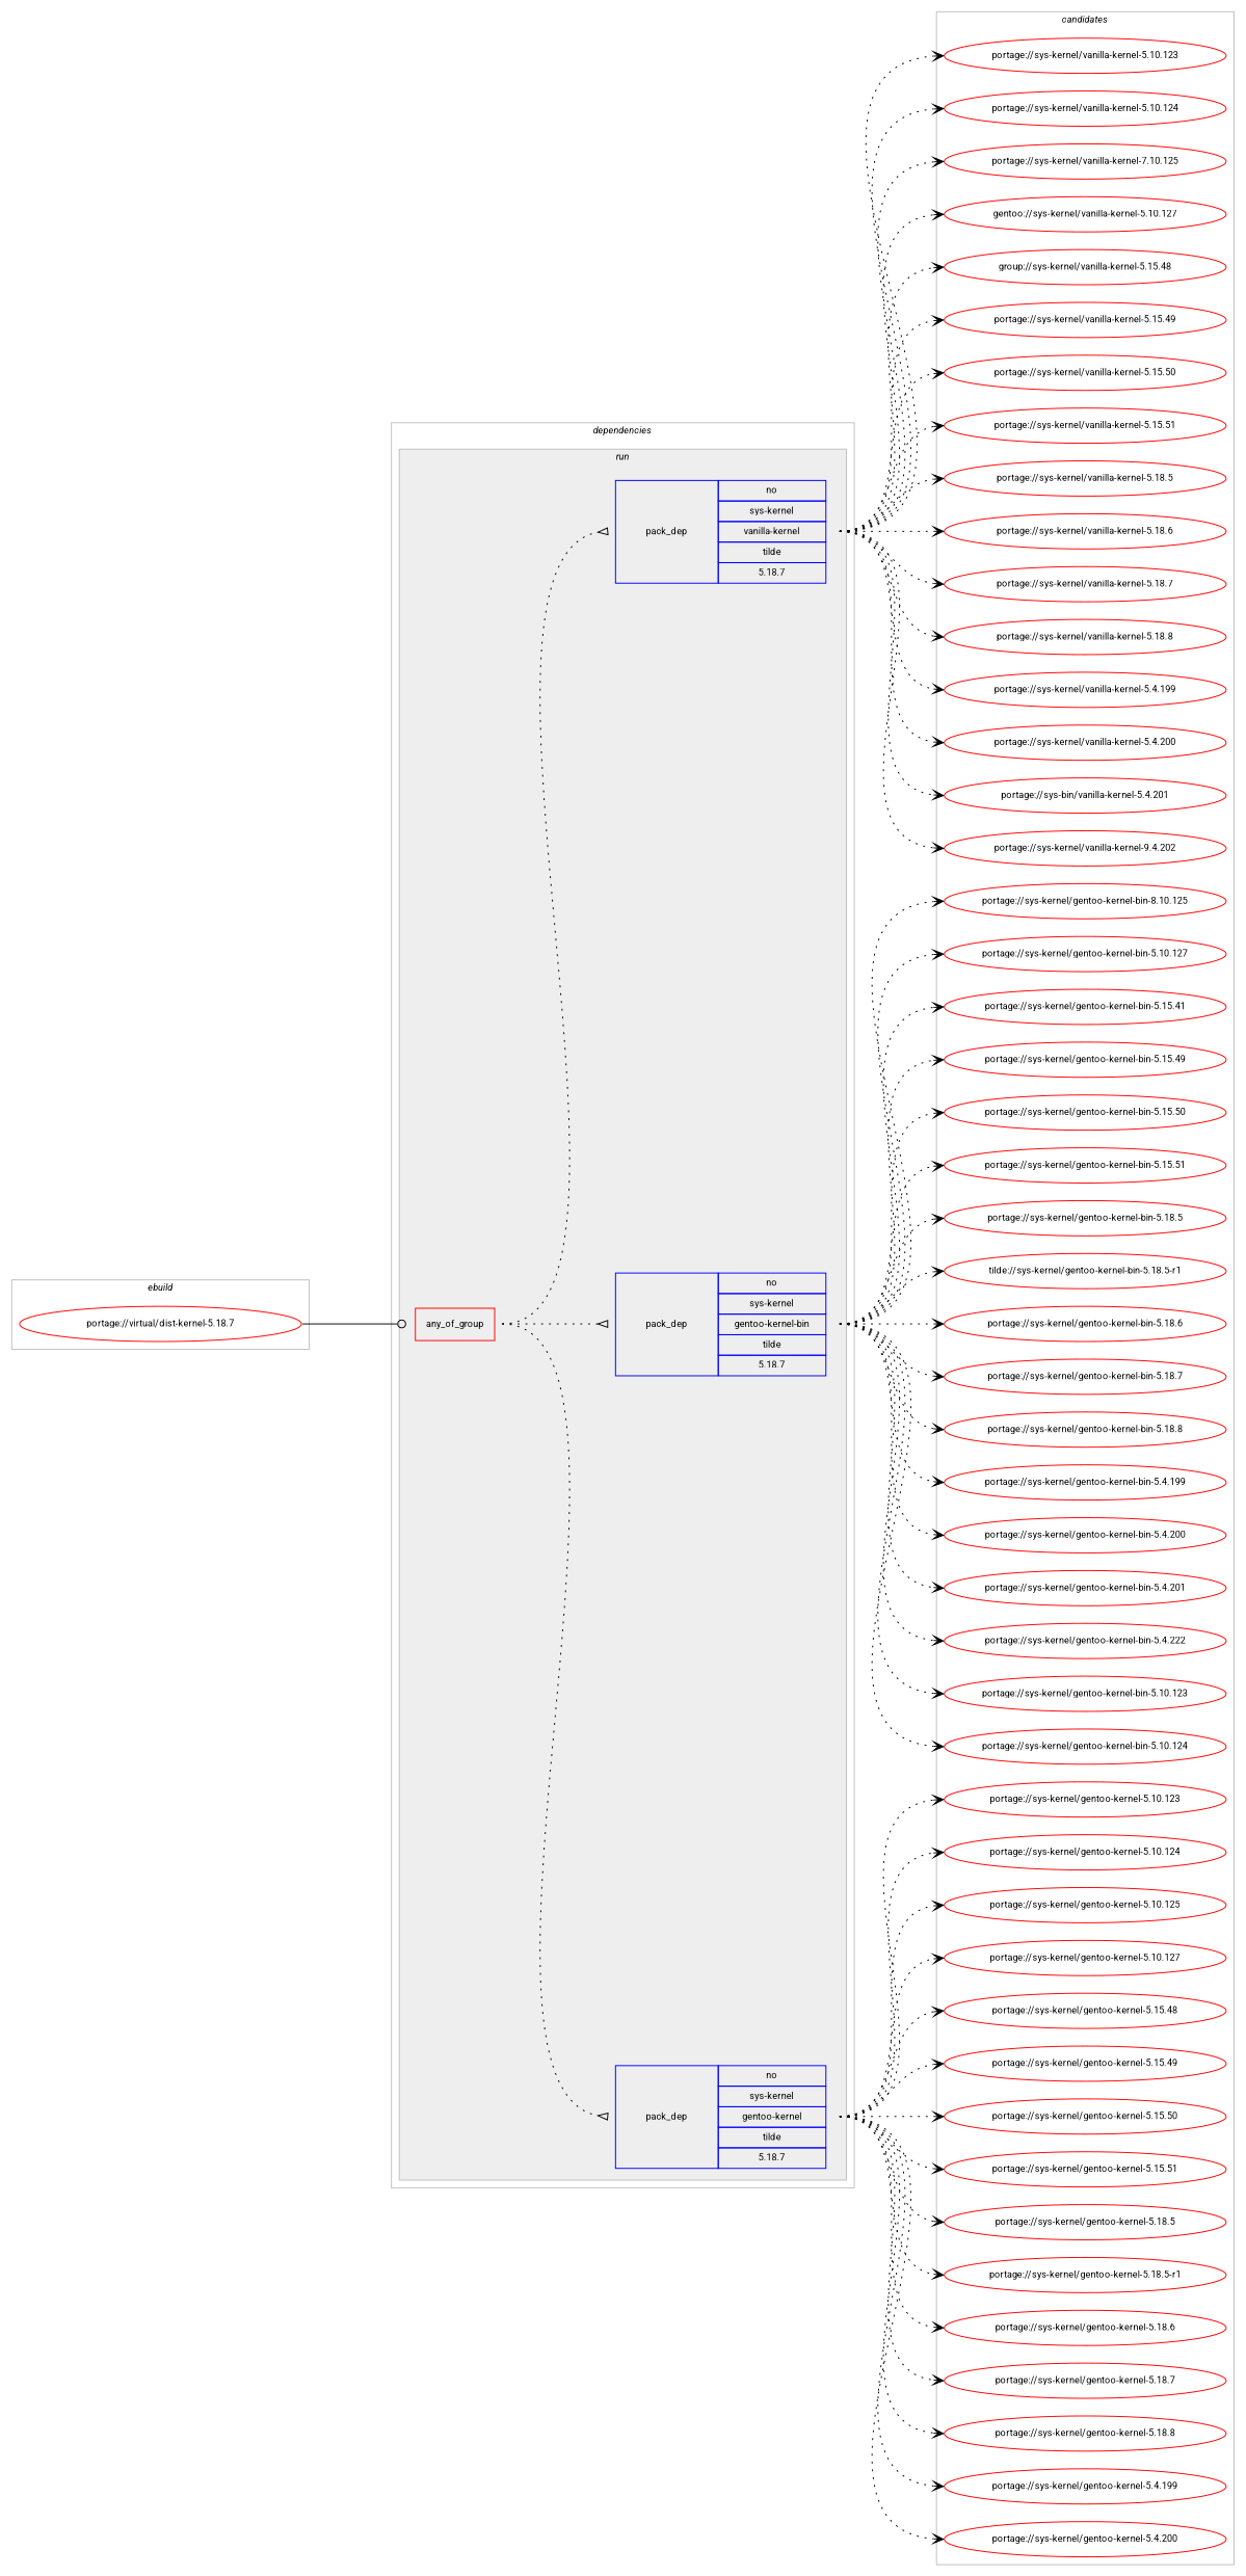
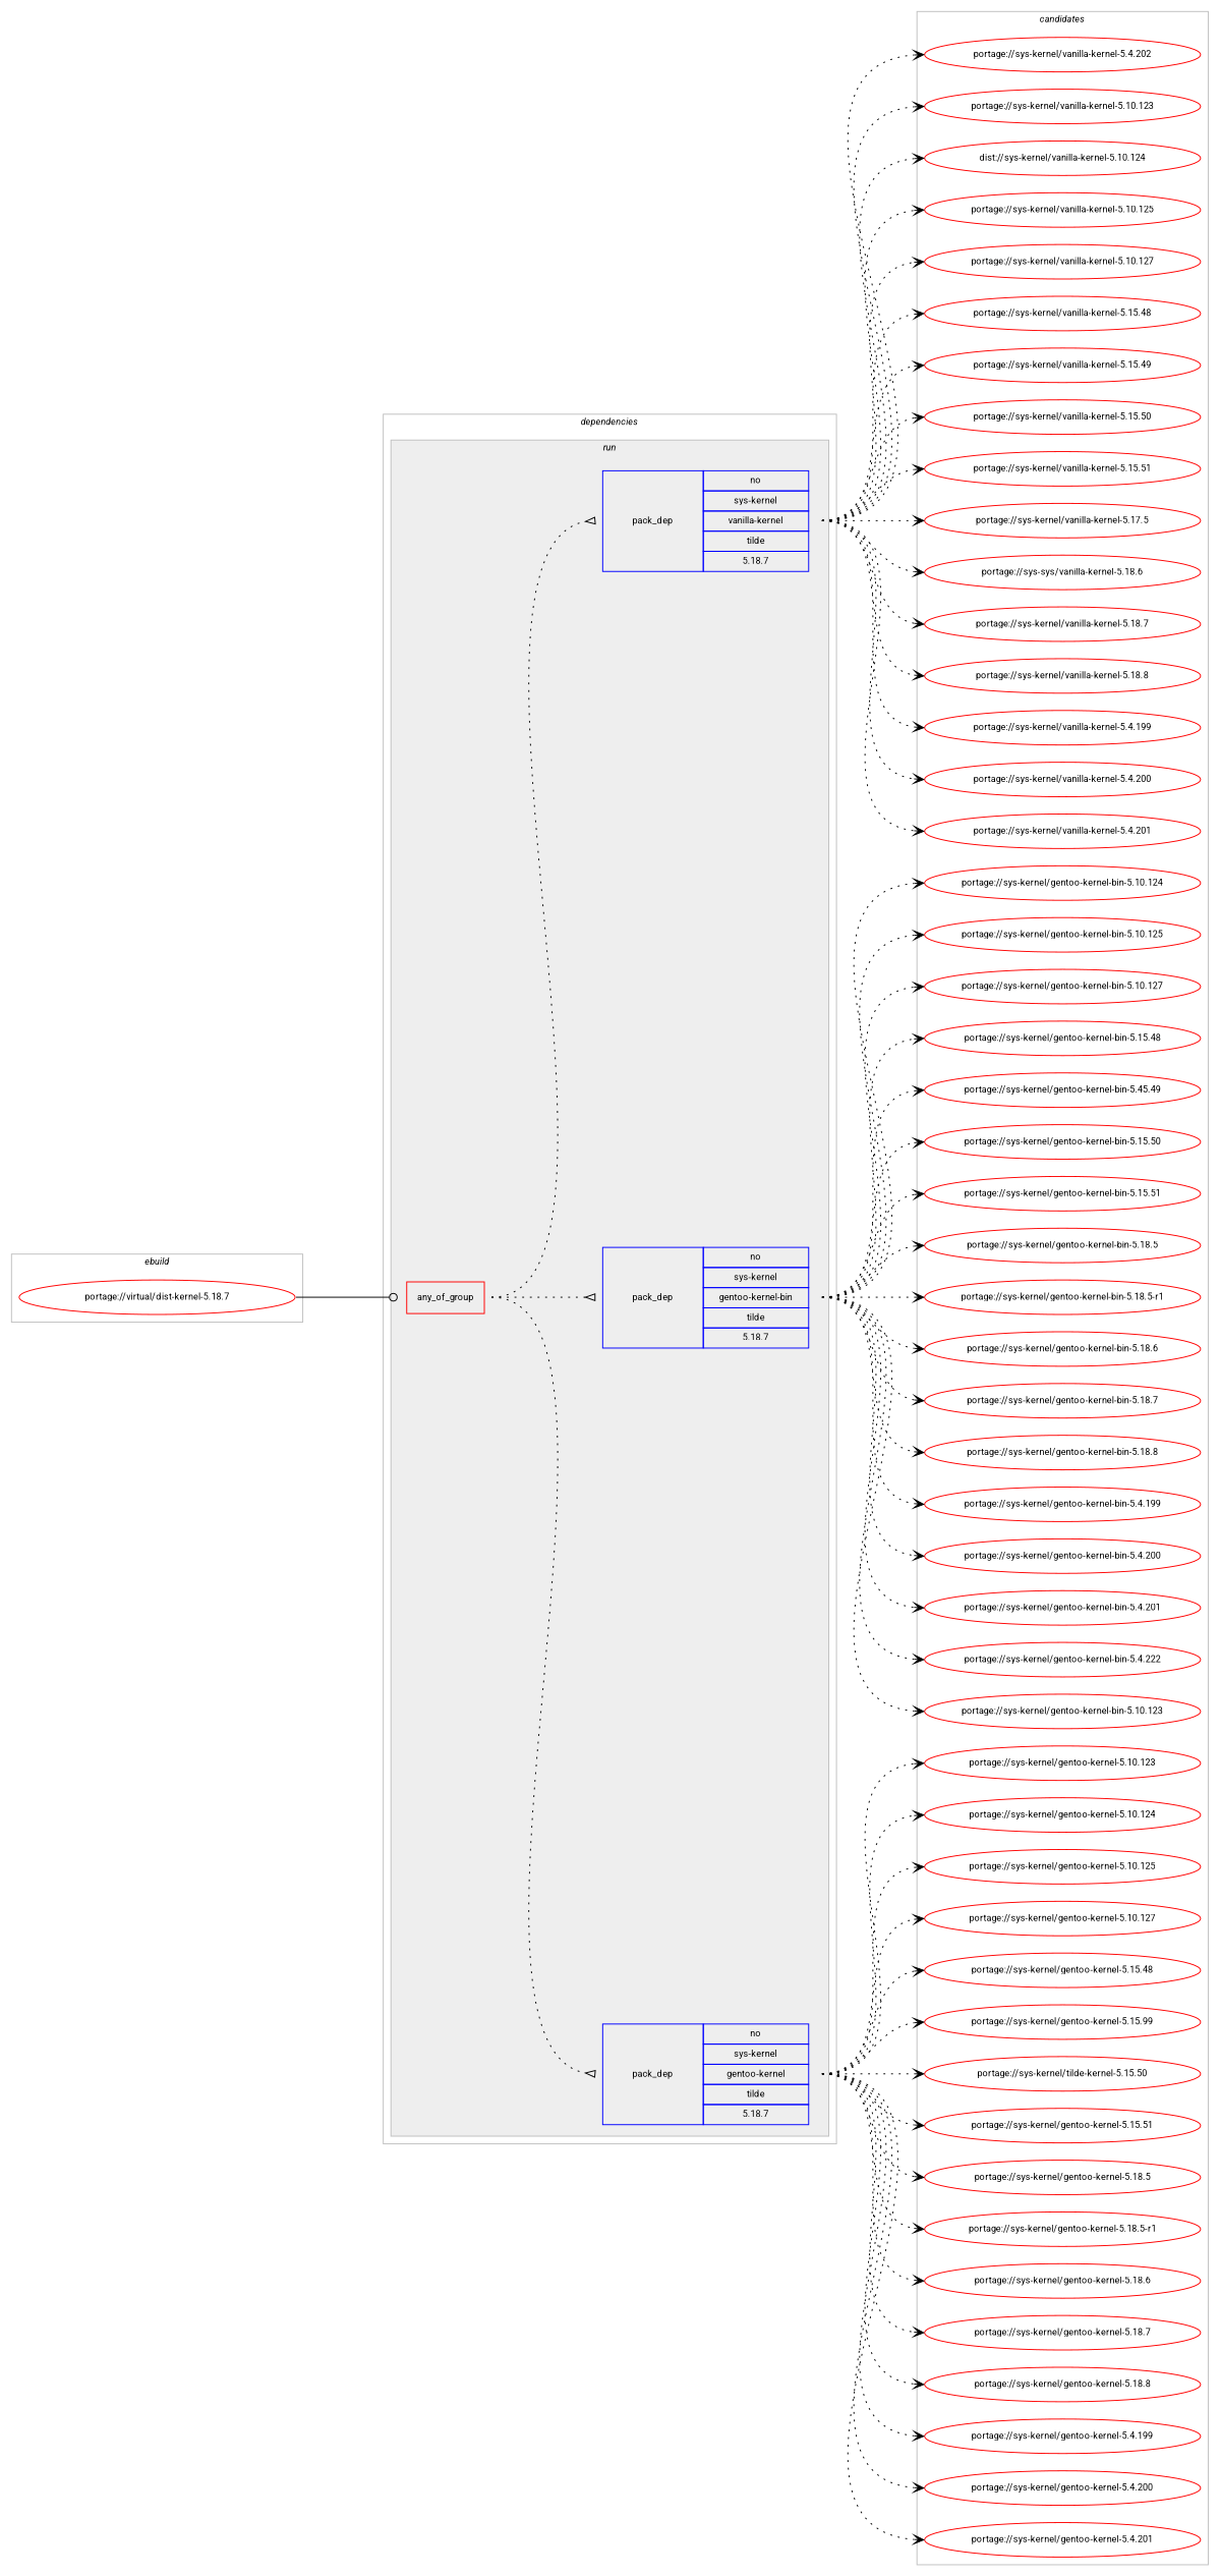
  digraph {
    compound=true
    concentrate=true
    fontname=Roboto
    fontsize=10
    newrank=true
    rankdir=LR
    ranksep=1.5
    node [color=red fontname=Roboto fontsize=10]
    edge [arrowhead=vee fontname=Roboto headport=w style=dotted tailport=e weight=100]
    n1 [label="portage://virtual/dist-kernel-5.18.7" width=4]
    n2 [color=blue label=<<TABLE BORDER="0" CELLBORDER="1" CELLSPACING="0" CELLPADDING="4" WIDTH="220"><TR><TD ROWSPAN="6" CELLPADDING="30">pack_dep</TD></TR><TR><TD WIDTH="110">no</TD></TR><TR><TD>sys-kernel</TD></TR><TR><TD>gentoo-kernel</TD></TR><TR><TD>tilde</TD></TR><TR><TD>5.18.7</TD></TR></TABLE>> shape=none]
    n3 [color=blue label=<<TABLE BORDER="0" CELLBORDER="1" CELLSPACING="0" CELLPADDING="4" WIDTH="220"><TR><TD ROWSPAN="6" CELLPADDING="30">pack_dep</TD></TR><TR><TD WIDTH="110">no</TD></TR><TR><TD>sys-kernel</TD></TR><TR><TD>gentoo-kernel-bin</TD></TR><TR><TD>tilde</TD></TR><TR><TD>5.18.7</TD></TR></TABLE>> shape=none]
    n4 [color=blue label=<<TABLE BORDER="0" CELLBORDER="1" CELLSPACING="0" CELLPADDING="4" WIDTH="220"><TR><TD ROWSPAN="6" CELLPADDING="30">pack_dep</TD></TR><TR><TD WIDTH="110">no</TD></TR><TR><TD>sys-kernel</TD></TR><TR><TD>vanilla-kernel</TD></TR><TR><TD>tilde</TD></TR><TR><TD>5.18.7</TD></TR></TABLE>> shape=none]
    n5 [label=<<TABLE BORDER="0" CELLBORDER="1" CELLSPACING="0" CELLPADDING="4"><TR><TD CELLPADDING="10">any_of_group</TD></TR></TABLE>> shape=none]
    n6 [label="portage://sys-kernel/gentoo-kernel-5.10.123" width=4]
    n7 [label="portage://sys-kernel/gentoo-kernel-5.10.124" width=4]
    n8 [label="portage://sys-kernel/gentoo-kernel-5.10.125" width=4]
    n9 [label="portage://sys-kernel/gentoo-kernel-5.10.127" width=4]
    n10 [label="portage://sys-kernel/gentoo-kernel-5.15.48" width=4]
-   n11 [label="portage://sys-kernel/gentoo-kernel-5.15.49" width=4]
-   n12 [label="portage://sys-kernel/gentoo-kernel-5.15.50" width=4]
+   n11 [label="portage://sys-kernel/gentoo-kernel-5.15.99" width=4]
+   n12 [label="portage://sys-kernel/tilde-kernel-5.15.50" width=4]
    n13 [label="portage://sys-kernel/gentoo-kernel-5.15.51" width=4]
    n14 [label="portage://sys-kernel/gentoo-kernel-5.18.5" width=4]
    n15 [label="portage://sys-kernel/gentoo-kernel-5.18.5-r1" width=4]
    n16 [label="portage://sys-kernel/gentoo-kernel-5.18.6" width=4]
    n17 [label="portage://sys-kernel/gentoo-kernel-5.18.7" width=4]
    n18 [label="portage://sys-kernel/gentoo-kernel-5.18.8" width=4]
    n19 [label="portage://sys-kernel/gentoo-kernel-5.4.199" width=4]
    n20 [label="portage://sys-kernel/gentoo-kernel-5.4.200" width=4]
+   n21 [label="portage://sys-kernel/gentoo-kernel-5.4.201" width=4]
    n22 [label="portage://sys-kernel/gentoo-kernel-bin-5.10.123" width=4]
    n23 [label="portage://sys-kernel/gentoo-kernel-bin-5.10.124" width=4]
-   n24 [label="portage://sys-kernel/gentoo-kernel-bin-8.10.125" width=4]
+   n24 [label="portage://sys-kernel/gentoo-kernel-bin-5.10.125" width=4]
    n25 [label="portage://sys-kernel/gentoo-kernel-bin-5.10.127" width=4]
-   n26 [label="portage://sys-kernel/gentoo-kernel-bin-5.15.41" width=4]
-   n27 [label="portage://sys-kernel/gentoo-kernel-bin-5.15.49" width=4]
+   n26 [label="portage://sys-kernel/gentoo-kernel-bin-5.15.48" width=4]
+   n27 [label="portage://sys-kernel/gentoo-kernel-bin-5.45.49" width=4]
    n28 [label="portage://sys-kernel/gentoo-kernel-bin-5.15.50" width=4]
    n29 [label="portage://sys-kernel/gentoo-kernel-bin-5.15.51" width=4]
    n30 [label="portage://sys-kernel/gentoo-kernel-bin-5.18.5" width=4]
-   n31 [label="tilde://sys-kernel/gentoo-kernel-bin-5.18.5-r1" width=4]
+   n31 [label="portage://sys-kernel/gentoo-kernel-bin-5.18.5-r1" width=4]
    n32 [label="portage://sys-kernel/gentoo-kernel-bin-5.18.6" width=4]
    n33 [label="portage://sys-kernel/gentoo-kernel-bin-5.18.7" width=4]
    n34 [label="portage://sys-kernel/gentoo-kernel-bin-5.18.8" width=4]
    n35 [label="portage://sys-kernel/gentoo-kernel-bin-5.4.199" width=4]
    n36 [label="portage://sys-kernel/gentoo-kernel-bin-5.4.200" width=4]
    n37 [label="portage://sys-kernel/gentoo-kernel-bin-5.4.201" width=4]
    n38 [label="portage://sys-kernel/gentoo-kernel-bin-5.4.222" width=4]
    n39 [label="portage://sys-kernel/vanilla-kernel-5.10.123" width=4]
-   n40 [label="portage://sys-kernel/vanilla-kernel-5.10.124" width=4]
-   n41 [label="portage://sys-kernel/vanilla-kernel-7.10.125" width=4]
-   n42 [label="gentoo://sys-kernel/vanilla-kernel-5.10.127" width=4]
-   n43 [label="group://sys-kernel/vanilla-kernel-5.15.48" width=4]
+   n40 [label="dist://sys-kernel/vanilla-kernel-5.10.124" width=4]
+   n41 [label="portage://sys-kernel/vanilla-kernel-5.10.125" width=4]
+   n42 [label="portage://sys-kernel/vanilla-kernel-5.10.127" width=4]
+   n43 [label="portage://sys-kernel/vanilla-kernel-5.15.48" width=4]
    n44 [label="portage://sys-kernel/vanilla-kernel-5.15.49" width=4]
    n45 [label="portage://sys-kernel/vanilla-kernel-5.15.50" width=4]
    n46 [label="portage://sys-kernel/vanilla-kernel-5.15.51" width=4]
-   n47 [label="portage://sys-kernel/vanilla-kernel-5.18.5" width=4]
-   n48 [label="portage://sys-kernel/vanilla-kernel-5.18.6" width=4]
+   n47 [label="portage://sys-kernel/vanilla-kernel-5.17.5" width=4]
+   n48 [label="portage://sys-sys/vanilla-kernel-5.18.6" width=4]
    n49 [label="portage://sys-kernel/vanilla-kernel-5.18.7" width=4]
    n50 [label="portage://sys-kernel/vanilla-kernel-5.18.8" width=4]
    n51 [label="portage://sys-kernel/vanilla-kernel-5.4.199" width=4]
    n52 [label="portage://sys-kernel/vanilla-kernel-5.4.200" width=4]
-   n53 [label="portage://sys-bin/vanilla-kernel-5.4.201" width=4]
-   n54 [label="portage://sys-kernel/vanilla-kernel-9.4.202" width=4]
+   n53 [label="portage://sys-kernel/vanilla-kernel-5.4.201" width=4]
+   n54 [label="portage://sys-kernel/vanilla-kernel-5.4.202" width=4]
    subgraph cluster_1 {
      color=gray
      label=<<i>ebuild</i>>
      rank=same
      n1
    }
    subgraph cluster_2 {
      color=gray
      label=<<i>dependencies</i>>
      subgraph cluster_3 {
        color=gray
        fillcolor="#eeeeee"
        label=<<i>compile</i>>
        style=filled
      }
      subgraph cluster_4 {
        color=gray
        fillcolor="#eeeeee"
        label=<<i>compile and run</i>>
        style=filled
      }
      subgraph cluster_5 {
        color=gray
        fillcolor="#eeeeee"
        label=<<i>run</i>>
        style=filled
        subgraph sub_6 {
          color=gray
          fillcolor="#eeeeee"
          label=<<i>run</i>>
          style=filled
          n5
          subgraph sub_7 {
            color=gray
            fillcolor="#eeeeee"
            label=<<i>run</i>>
            style=filled
            n2
          }
          subgraph sub_8 {
            color=gray
            fillcolor="#eeeeee"
            label=<<i>run</i>>
            style=filled
            n3
          }
          subgraph sub_9 {
            color=gray
            fillcolor="#eeeeee"
            label=<<i>run</i>>
            style=filled
            n4
          }
        }
      }
    }
    subgraph cluster_10 {
      color=gray
      label=<<i>candidates</i>>
      rank=same
      subgraph sub_11 {
        color=black
        label=<<i>candidates</i>>
        nodesep=1
        rank=same
        n6
        n7
        n8
        n9
        n10
        n11
        n12
        n13
        n14
        n15
        n16
        n17
        n18
        n19
        n20
+       n21
      }
      subgraph sub_12 {
        color=black
        label=<<i>candidates</i>>
        nodesep=1
        rank=same
        n22
        n23
        n24
        n25
        n26
        n27
        n28
        n29
        n30
        n31
        n32
        n33
        n34
        n35
        n36
        n37
        n38
      }
      subgraph sub_13 {
        color=black
        label=<<i>candidates</i>>
        nodesep=1
        rank=same
        n39
        n40
        n41
        n42
        n43
        n44
        n45
        n46
        n47
        n48
        n49
        n50
        n51
        n52
        n53
        n54
      }
    }
    n1 -> n5 [arrowhead=odot style=solid weight=20]
    n2 -> n6
    n2 -> n7
    n2 -> n8
    n2 -> n9
    n2 -> n10
    n2 -> n11
    n2 -> n12
    n2 -> n13
    n2 -> n14
    n2 -> n15
    n2 -> n16
    n2 -> n17
    n2 -> n18
    n2 -> n19
    n2 -> n20
+   n2 -> n21
    n3 -> n22
    n3 -> n23
    n3 -> n24
    n3 -> n25
    n3 -> n26
    n3 -> n27
    n3 -> n28
    n3 -> n29
    n3 -> n30
    n3 -> n31
    n3 -> n32
    n3 -> n33
    n3 -> n34
    n3 -> n35
    n3 -> n36
    n3 -> n37
    n3 -> n38
    n4 -> n39
    n4 -> n40
    n4 -> n41
    n4 -> n42
    n4 -> n43
    n4 -> n44
    n4 -> n45
    n4 -> n46
    n4 -> n47
    n4 -> n48
    n4 -> n49
    n4 -> n50
    n4 -> n51
    n4 -> n52
    n4 -> n53
    n4 -> n54
    n5 -> n2 [arrowhead=oinv weight=20]
    n5 -> n3 [arrowhead=oinv weight=20]
    n5 -> n4 [arrowhead=oinv weight=20]
  }
